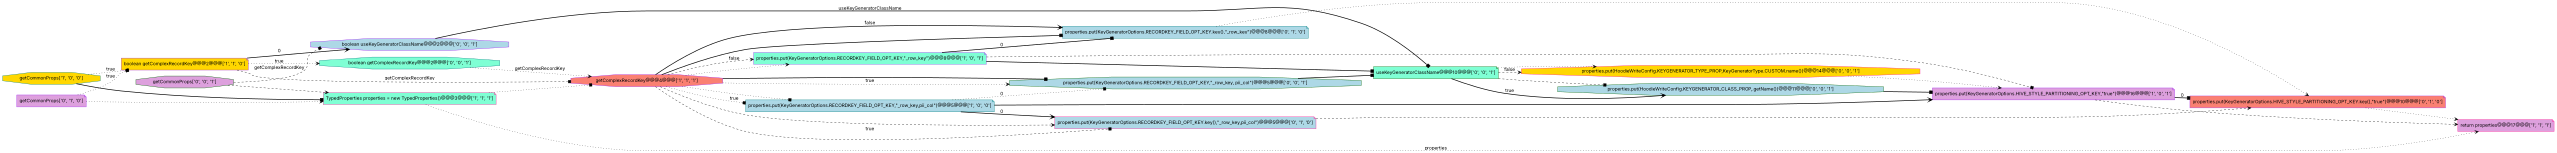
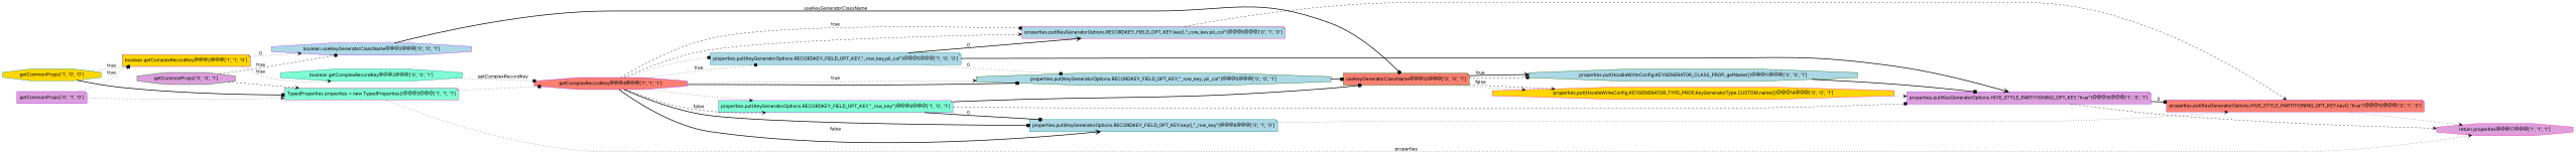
  digraph {
    fontname=Inter
    rankdir=LR
    node [color=purple fillcolor=lightblue fontname=Inter shape=note style=filled]
    edge [arrowhead=box fontname=Inter style=dotted]
    n1 [color=teal fillcolor=gold label="getCommonProps['1', '0', '0']" shape=octagon]
    n2 [fillcolor=gold label="boolean getComplexRecordKey@@@2@@@['1', '1', '0']"]
    n3 [color=deeppink fillcolor=aquamarine label="TypedProperties properties = new TypedProperties()@@@3@@@['1', '1', '1']"]
    n4 [fillcolor=salmon label="getComplexRecordKey@@@4@@@['1', '1', '1']" shape=octagon]
    n5 [label="boolean useKeyGeneratorClassName@@@2@@@['0', '0', '1']" shape=octagon]
    n6 [color=teal fillcolor=aquamarine label="boolean getComplexRecordKey@@@2@@@['0', '0', '1']" shape=octagon]
-   n7 [color=deeppink fillcolor=plum label="return properties@@@17@@@['1', '1', '1']"]
+   n7 [color=deeppink fillcolor=plum label="return properties@@@17@@@['1', '1', '1']" shape=octagon]
    n8 [fillcolor=aquamarine label="properties.put(KeyGeneratorOptions.RECORDKEY_FIELD_OPT_KEY,\"_row_key\")@@@8@@@['1', '0', '1']"]
    n9 [color=teal label="properties.put(KeyGeneratorOptions.RECORDKEY_FIELD_OPT_KEY.key(),\"_row_key\")@@@8@@@['0', '1', '0']"]
    n10 [color=teal label="properties.put(KeyGeneratorOptions.RECORDKEY_FIELD_OPT_KEY,\"_row_key,pii_col\")@@@5@@@['1', '0', '0']"]
    n11 [color=darkgreen label="properties.put(KeyGeneratorOptions.RECORDKEY_FIELD_OPT_KEY,\"_row_key, pii_col\")@@@5@@@['0', '0', '1']" shape=octagon]
    n12 [color=deeppink label="properties.put(KeyGeneratorOptions.RECORDKEY_FIELD_OPT_KEY.key(),\"_row_key,pii_col\")@@@5@@@['0', '1', '0']"]
-   n13 [color=darkgreen fillcolor=aquamarine label="useKeyGeneratorClassName@@@10@@@['0', '0', '1']"]
+   n13 [color=darkgreen fillcolor=salmon label="useKeyGeneratorClassName@@@10@@@['0', '0', '1']"]
    n14 [fillcolor=salmon label="properties.put(KeyGeneratorOptions.HIVE_STYLE_PARTITIONING_OPT_KEY.key(),\"true\")@@@10@@@['0', '1', '0']"]
    n15 [fillcolor=plum label="getCommonProps['0', '1', '0']"]
    n16 [fillcolor=plum label="properties.put(KeyGeneratorOptions.HIVE_STYLE_PARTITIONING_OPT_KEY,\"true\")@@@16@@@['1', '0', '1']"]
    n17 [color=darkgreen label="properties.put(HoodieWriteConfig.KEYGENERATOR_CLASS_PROP,.getName())@@@11@@@['0', '0', '1']" shape=octagon]
    n18 [color=deeppink fillcolor=gold label="properties.put(HoodieWriteConfig.KEYGENERATOR_TYPE_PROP,KeyGeneratorType.CUSTOM.name())@@@14@@@['0', '0', '1']" shape=octagon]
    n19 [color=darkgreen fillcolor=plum label="getCommonProps['0', '0', '1']" shape=octagon]
    n1 -> n2 [label=true]
    n1 -> n3 [style=bold]
-   n2 -> n4 [label=getComplexRecordKey style=dashed]
-   n2 -> n5 [arrowhead=vee label=0 style=bold]
+   n2 -> n5 [arrowhead=vee label=0]
    n2 -> n6 [arrowhead=vee label=true]
    n3 -> n4
    n3 -> n7 [arrowhead=vee label=properties]
    n4 -> n8 [arrowhead=vee label=false style=dashed]
    n4 -> n8 [arrowhead=vee]
    n4 -> n9 [arrowhead=vee label=false style=bold]
    n4 -> n9 [style=bold]
    n4 -> n10
    n4 -> n10 [label=true]
    n4 -> n11 [arrowhead=vee label=true]
    n4 -> n11 [style=bold]
    n4 -> n12 [arrowhead=vee style=dashed]
    n4 -> n12 [label=true style=dashed]
    n5 -> n13 [label=useKeyGeneratorClassName style=bold]
-   n6 -> n4 [arrowhead=vee label=getComplexRecordKey]
+   n6 -> n4 [label=getComplexRecordKey]
    n8 -> n9 [label=0 style=bold]
    n8 -> n13 [style=bold]
    n8 -> n16 [style=dashed]
    n9 -> n14 [arrowhead=vee]
    n10 -> n11 [label=0]
    n10 -> n12 [arrowhead=vee label=0 style=bold]
    n10 -> n16 [arrowhead=vee style=bold]
    n11 -> n13 [style=bold]
    n12 -> n14 [arrowhead=vee style=dashed]
    n13 -> n17 [arrowhead=vee label=true style=bold]
    n13 -> n17 [style=dashed]
    n13 -> n18 [arrowhead=vee label=false style=dashed]
    n13 -> n18 [arrowhead=vee]
    n14 -> n7 [arrowhead=vee]
    n15 -> n2 [label=true]
    n15 -> n3 [arrowhead=vee]
    n16 -> n7 [arrowhead=vee style=dashed]
    n16 -> n14 [label=0 style=bold]
    n17 -> n16 [style=bold]
    n18 -> n16 [arrowhead=vee]
    n19 -> n3 [arrowhead=vee style=dashed]
-   n19 -> n5 [label=getComplexRecordKey style=dashed]
+   n19 -> n5 [label=true style=dashed]
  }
